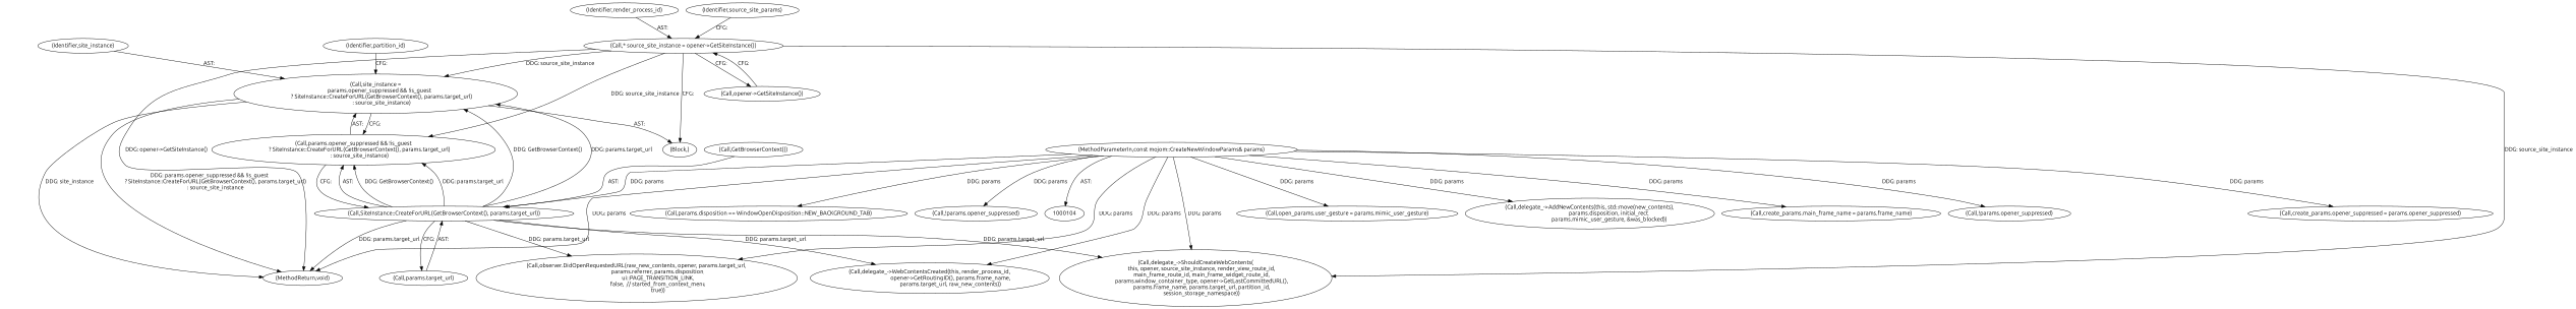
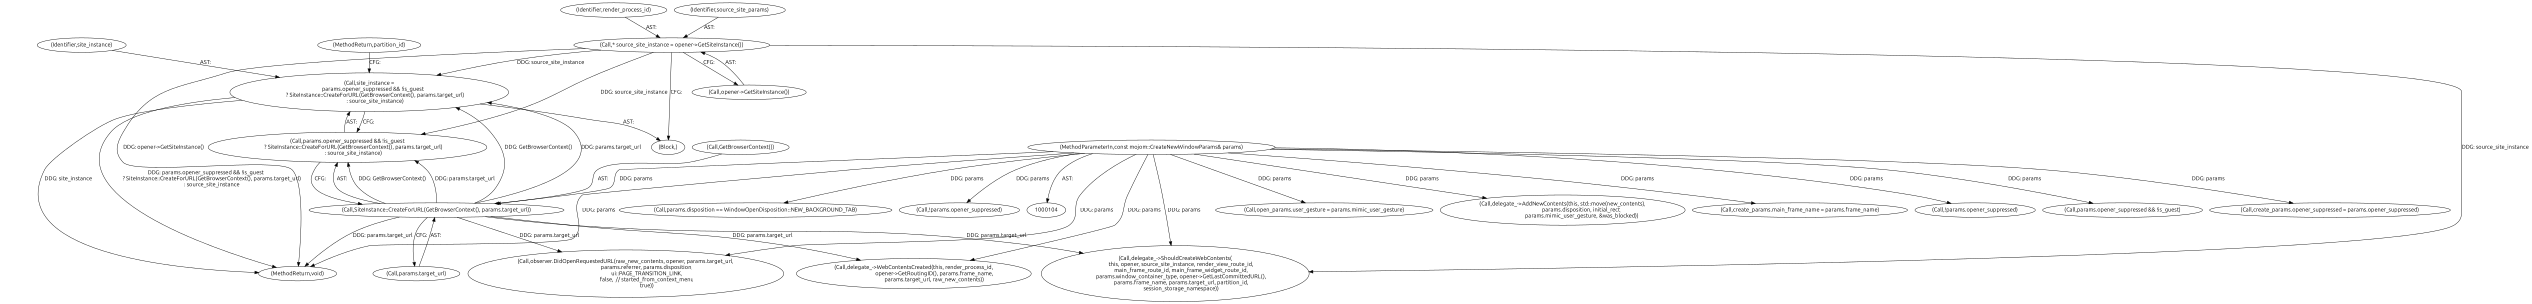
  digraph {
    fontname=Ubuntu
    node [fontname=Ubuntu]
    edge [fontname=Ubuntu]
    n1 [label="(Call,site_instance =\n      params.opener_suppressed && !is_guest\n          ? SiteInstance::CreateForURL(GetBrowserContext(), params.target_url)\n          : source_site_instance)"]
    n2 [label="(Block,)"]
    n3 [label="(MethodReturn,void)"]
    n4 [label="(Call,params.opener_suppressed && !is_guest\n          ? SiteInstance::CreateForURL(GetBrowserContext(), params.target_url)\n          : source_site_instance)"]
    n5 [label="(Call,SiteInstance::CreateForURL(GetBrowserContext(), params.target_url))"]
    n6 [label="(Call,params.target_url)"]
    n7 [label="(Call,observer.DidOpenRequestedURL(raw_new_contents, opener, params.target_url,\n                                   params.referrer, params.disposition,\n                                   ui::PAGE_TRANSITION_LINK,\n                                   false,  // started_from_context_menu\n                                   true))"]
    n8 [label="(Call,delegate_->ShouldCreateWebContents(\n          this, opener, source_site_instance, render_view_route_id,\n          main_frame_route_id, main_frame_widget_route_id,\n          params.window_container_type, opener->GetLastCommittedURL(),\n          params.frame_name, params.target_url, partition_id,\n          session_storage_namespace))"]
    n9 [label="(Call,delegate_->WebContentsCreated(this, render_process_id,\n                                  opener->GetRoutingID(), params.frame_name,\n                                  params.target_url, raw_new_contents))"]
    n10 [label="(MethodParameterIn,const mojom::CreateNewWindowParams& params)"]
    n11 [label="(Call,open_params.user_gesture = params.mimic_user_gesture)"]
    n12 [label="(Call,delegate_->AddNewContents(this, std::move(new_contents),\n                                params.disposition, initial_rect,\n                                params.mimic_user_gesture, &was_blocked))"]
    n13 [label="(Call,create_params.main_frame_name = params.frame_name)"]
    n14 [label="(Call,!params.opener_suppressed)"]
+   n15 [label="(Call,params.opener_suppressed && !is_guest)"]
    n16 [label="(Call,create_params.opener_suppressed = params.opener_suppressed)"]
    n17 [label="(Call,params.disposition == WindowOpenDisposition::NEW_BACKGROUND_TAB)"]
    n18 [label="(Call,!params.opener_suppressed)"]
    1000104
    n20 [label="(Call,* source_site_instance = opener->GetSiteInstance())"]
    n21 [label="(Call,opener->GetSiteInstance())"]
    n22 [label="(Identifier,render_process_id)"]
    n23 [label="(Call,GetBrowserContext())"]
    n24 [label="(Identifier,site_instance)"]
    n25 [label="(Identifier,source_site_params)"]
-   n26 [label="(Identifier,partition_id)"]
+   n26 [label="(MethodReturn,partition_id)"]
    n1 -> n2 [label="AST: "]
    n1 -> n3 [label="DDG: site_instance"]
    n1 -> n3 [label="DDG: params.opener_suppressed && !is_guest\n          ? SiteInstance::CreateForURL(GetBrowserContext(), params.target_url)\n          : source_site_instance"]
    n1 -> n4 [label="CFG: "]
    n4 -> n1 [label="AST: "]
    n4 -> n5 [label="CFG: "]
    n5 -> n1 [label="DDG: GetBrowserContext()"]
    n5 -> n1 [label="DDG: params.target_url"]
    n5 -> n3 [label="DDG: params.target_url"]
    n5 -> n4 [label="AST: "]
    n5 -> n4 [label="DDG: GetBrowserContext()"]
    n5 -> n4 [label="DDG: params.target_url"]
    n5 -> n6 [label="CFG: "]
    n5 -> n7 [label="DDG: params.target_url"]
    n5 -> n8 [label="DDG: params.target_url"]
    n5 -> n9 [label="DDG: params.target_url"]
    n6 -> n5 [label="AST: "]
    n10 -> n3 [label="DDG: params"]
    n10 -> n5 [label="DDG: params"]
    n10 -> n7 [label="DDG: params"]
    n10 -> n8 [label="DDG: params"]
    n10 -> n9 [label="DDG: params"]
    n10 -> n11 [label="DDG: params"]
    n10 -> n12 [label="DDG: params"]
    n10 -> n13 [label="DDG: params"]
    n10 -> n14 [label="DDG: params"]
+   n10 -> n15 [label="DDG: params"]
    n10 -> n16 [label="DDG: params"]
    n10 -> n17 [label="DDG: params"]
    n10 -> n18 [label="DDG: params"]
    n10 -> 1000104 [label="AST: "]
    n20 -> n1 [label="DDG: source_site_instance"]
    n20 -> n2 [label="CFG: "]
    n20 -> n3 [label="DDG: opener->GetSiteInstance()"]
    n20 -> n4 [label="DDG: source_site_instance"]
    n20 -> n8 [label="DDG: source_site_instance"]
    n20 -> n21 [label="CFG: "]
-   n21 -> n20 [label="CFG: "]
+   n21 -> n20 [label="AST: "]
    n22 -> n20 [label="AST: "]
    n23 -> n5 [label="AST: "]
    n24 -> n1 [label="AST: "]
-   n25 -> n20 [label="CFG: "]
+   n25 -> n20 [label="AST: "]
    n26 -> n1 [label="CFG: "]
  }
